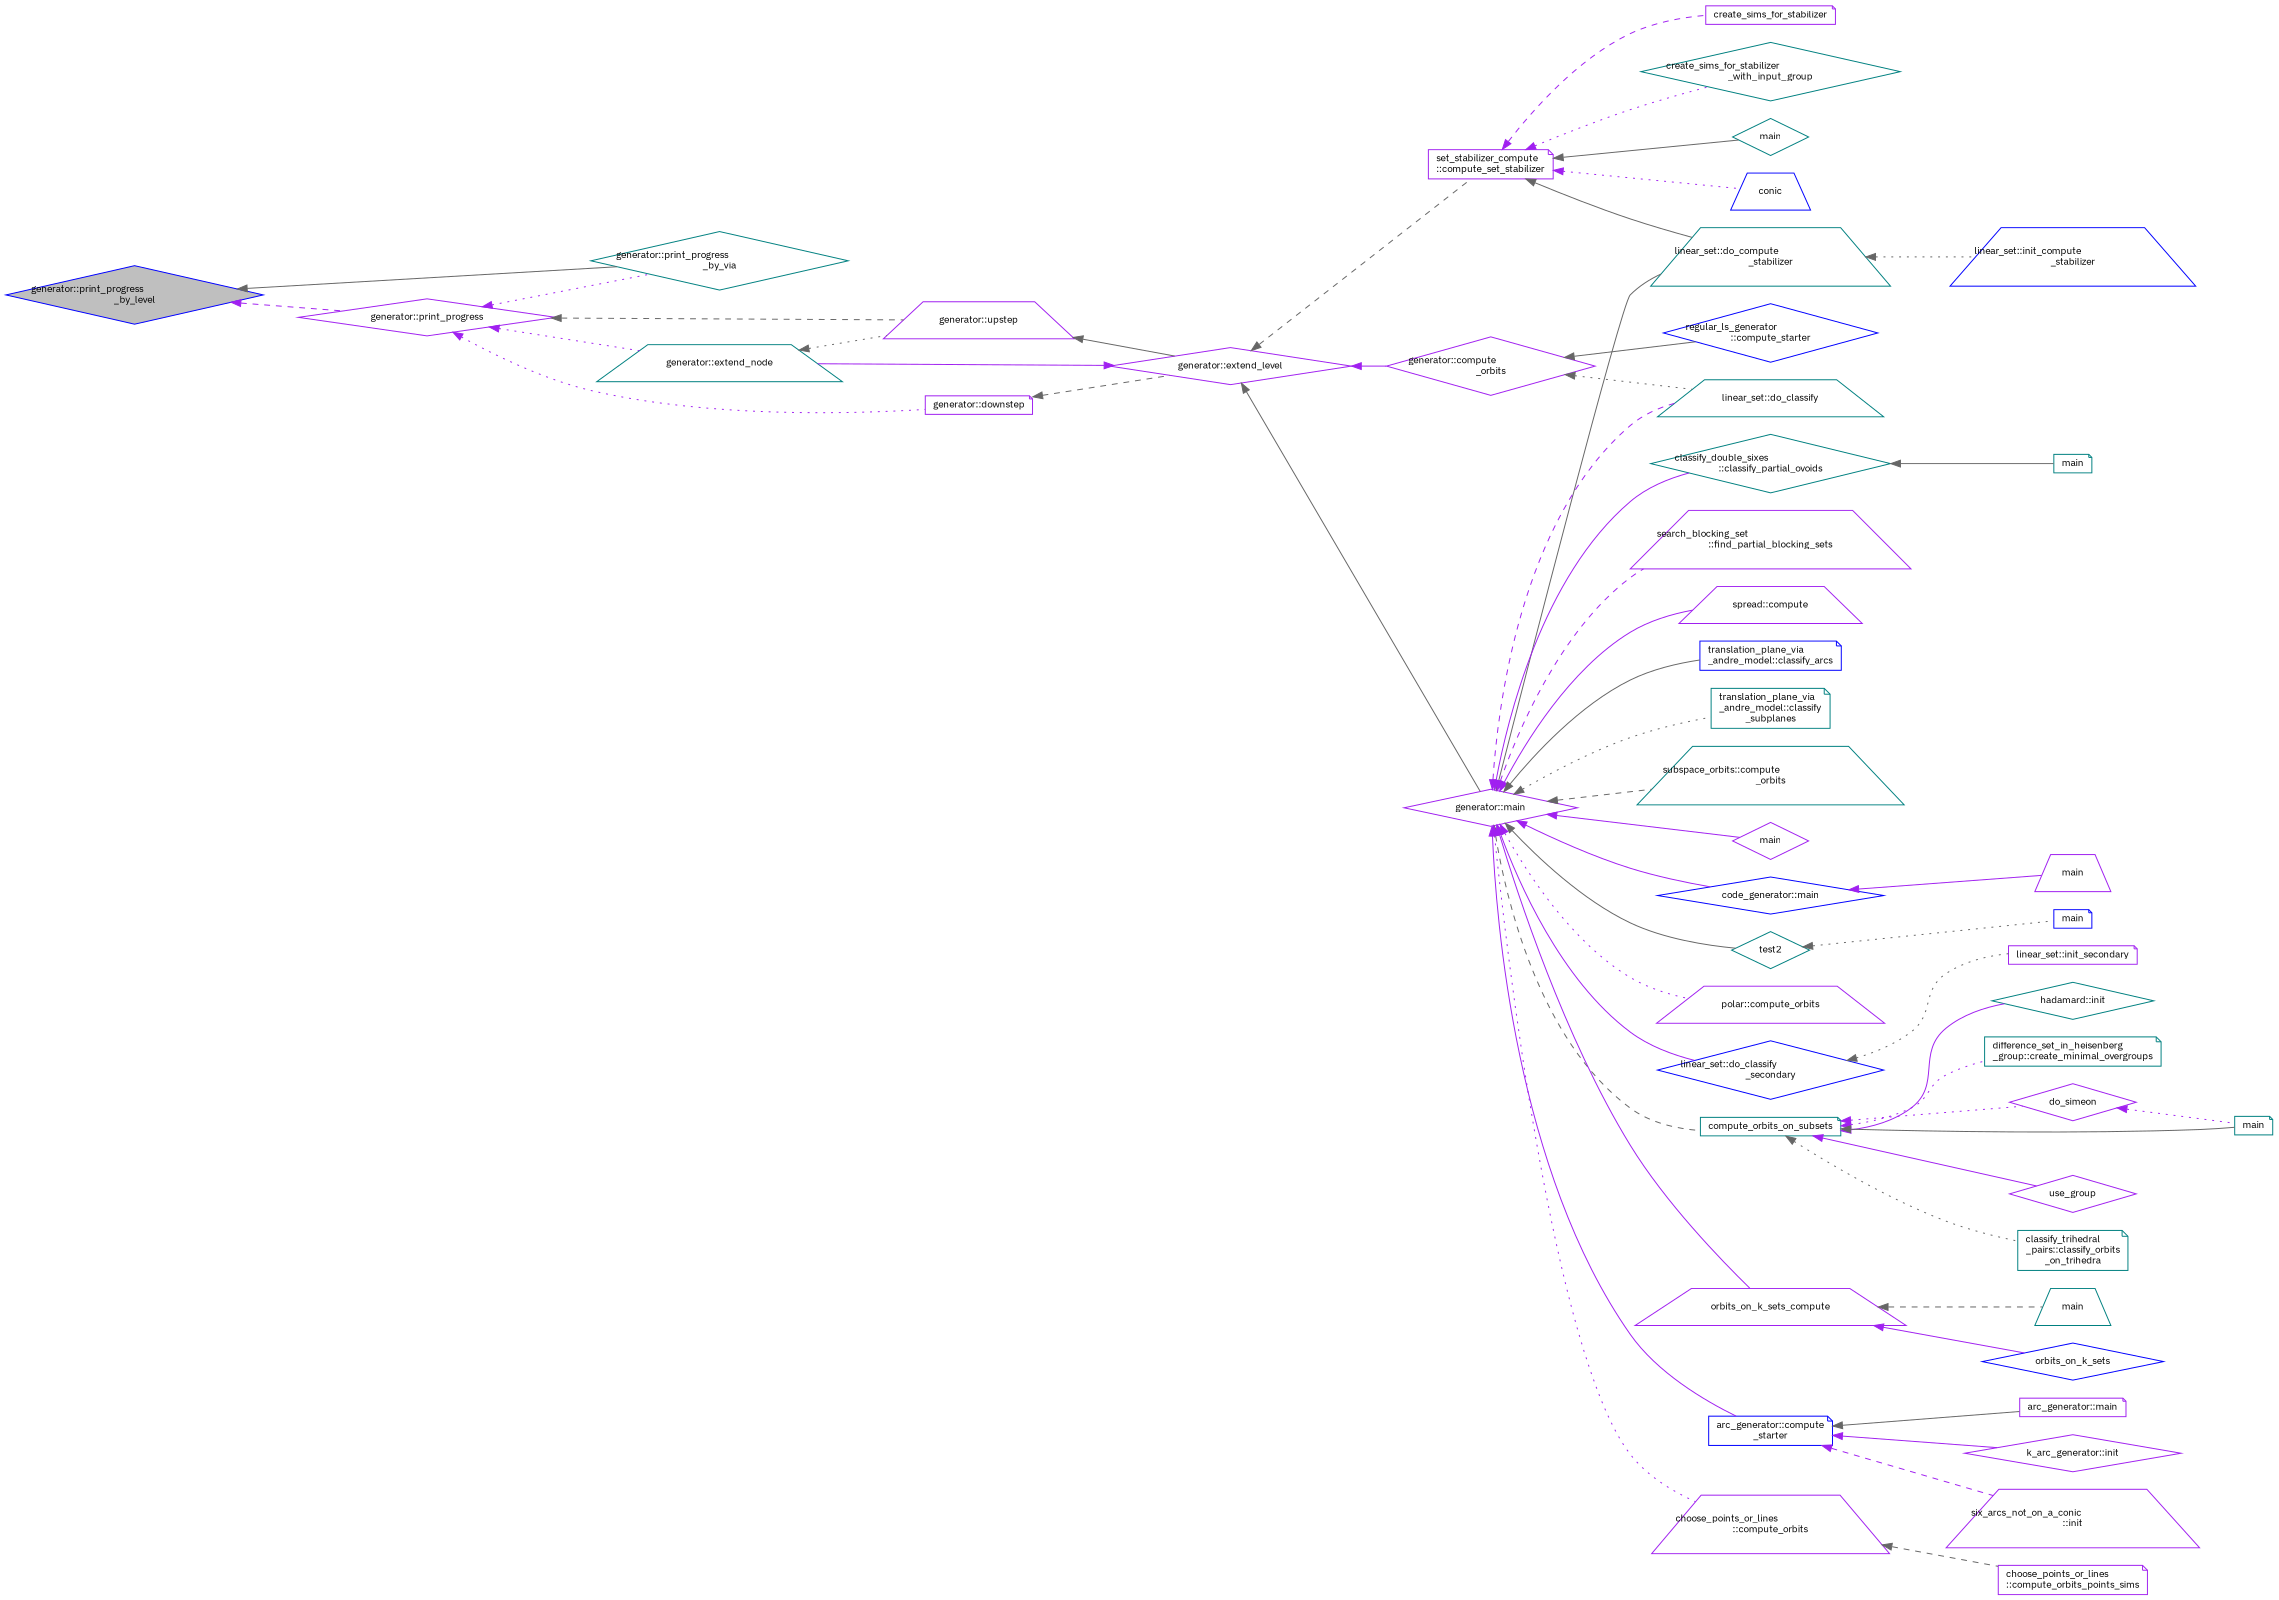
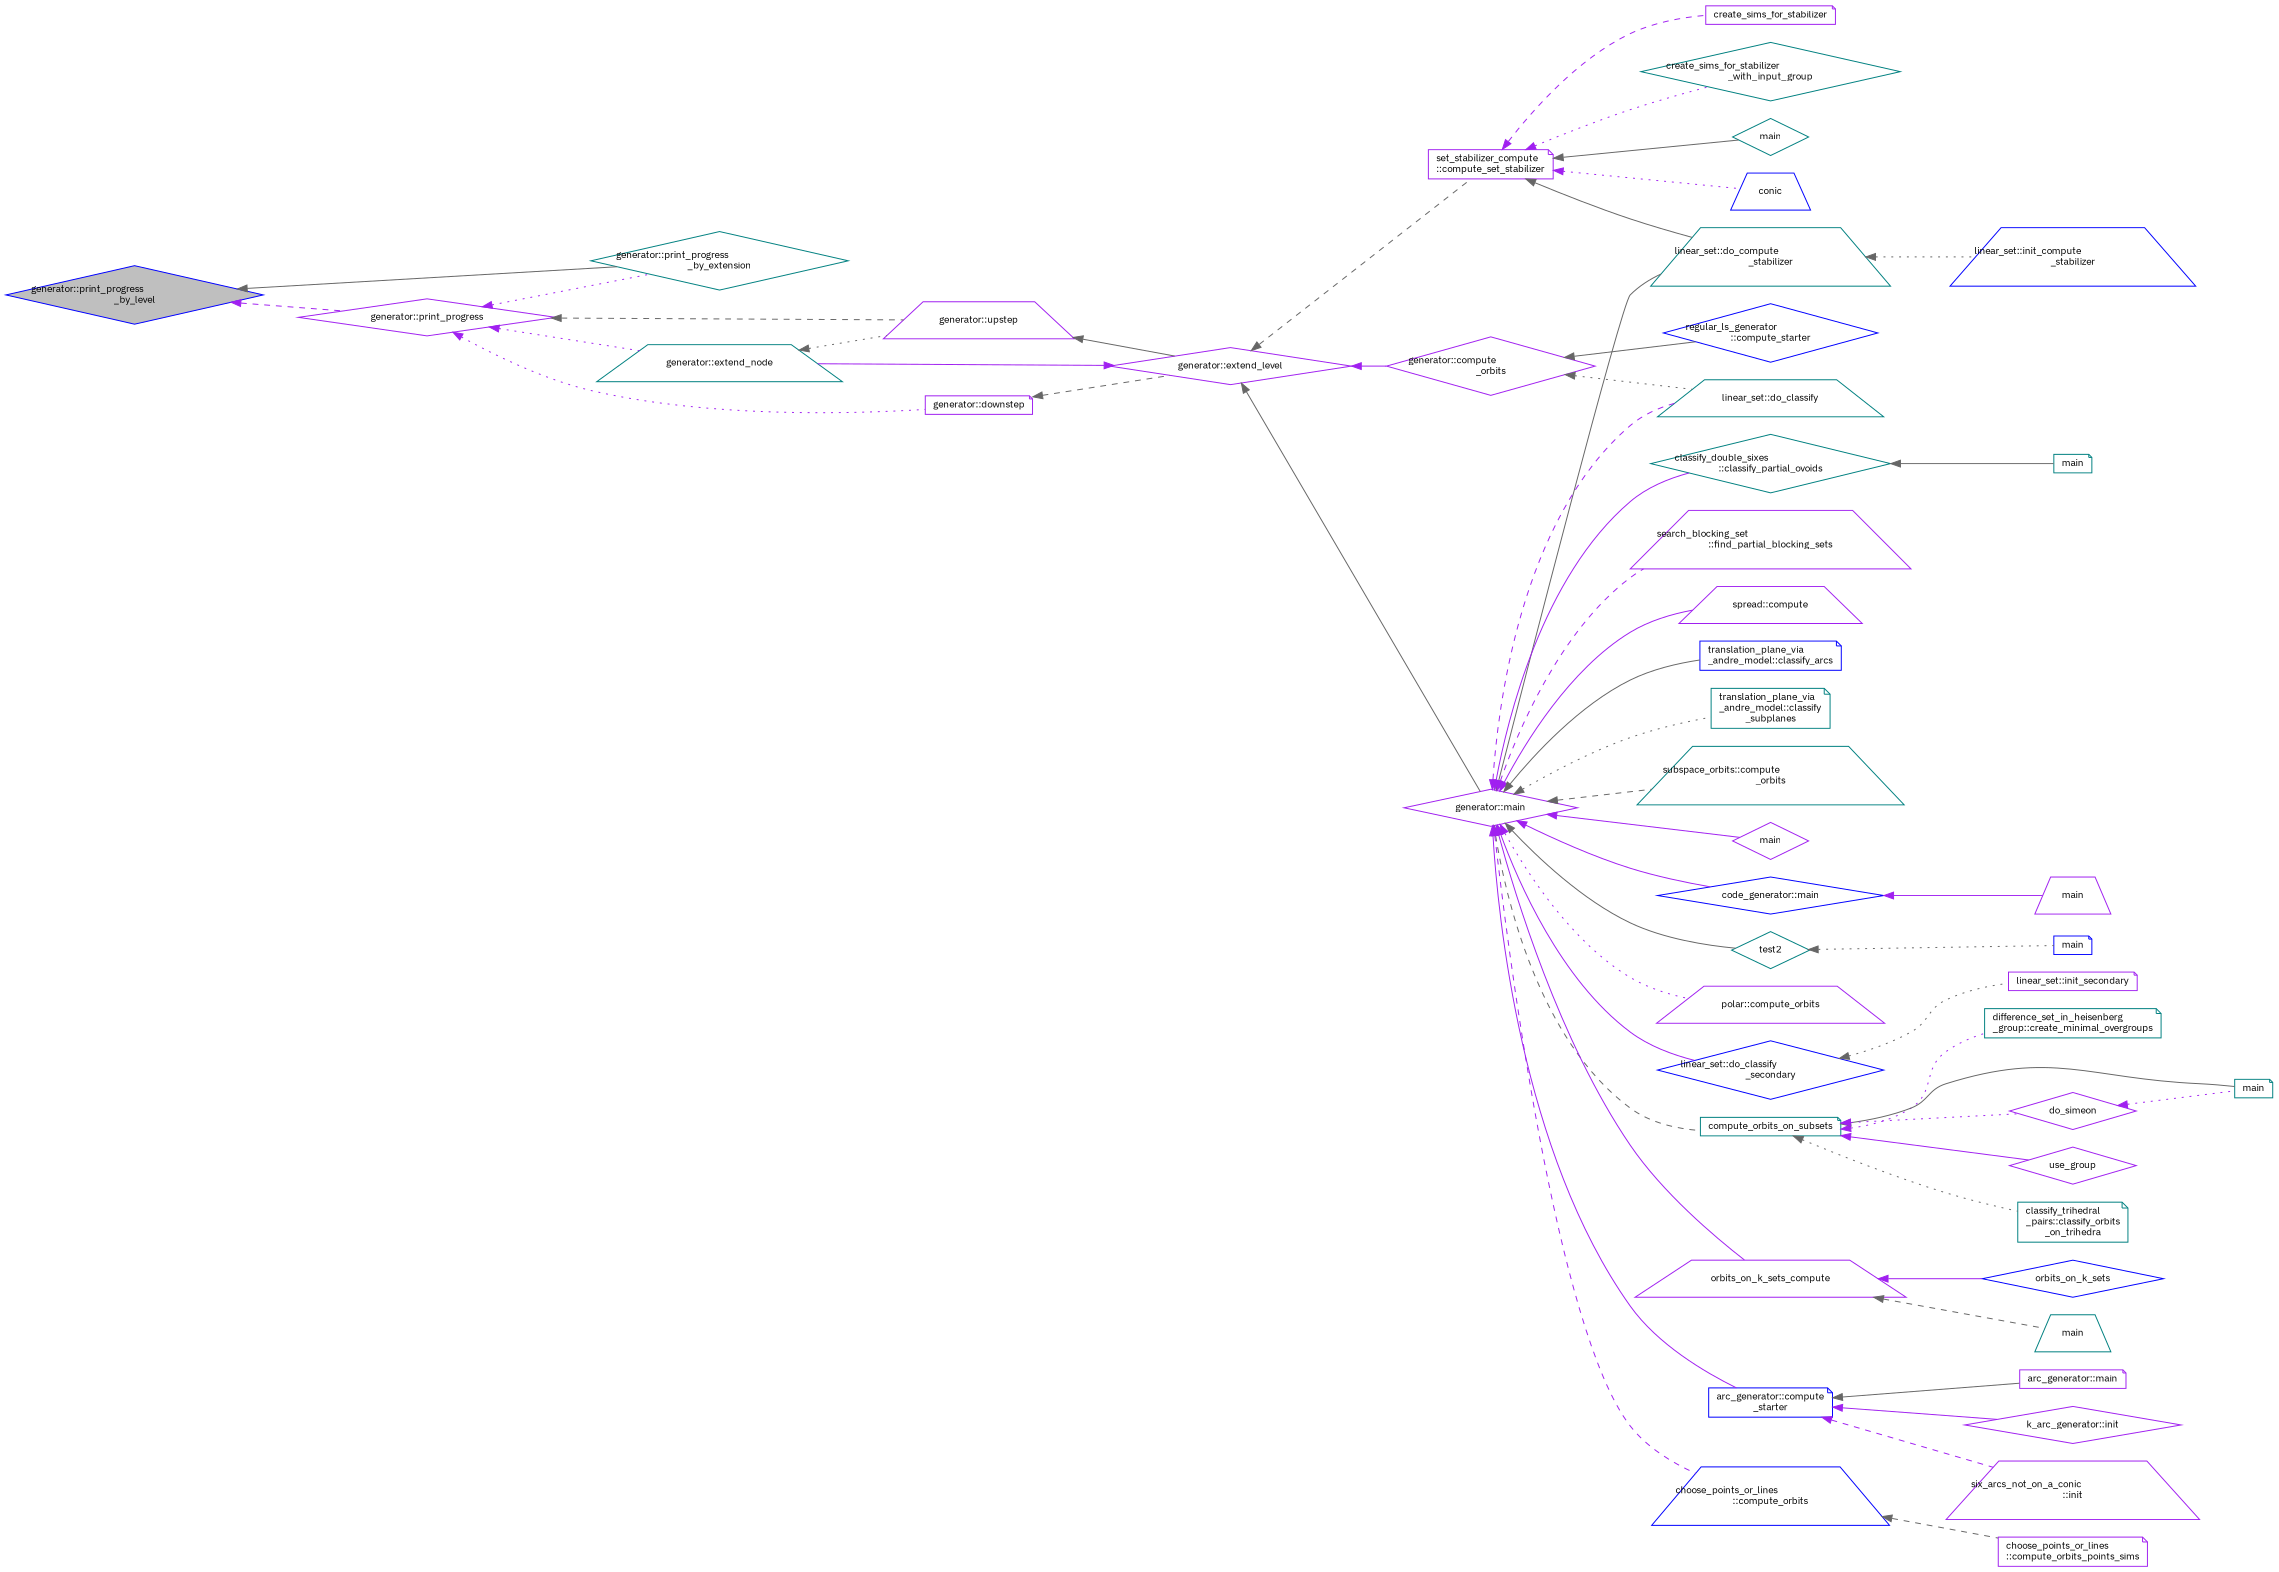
  digraph {
    fontname="IBM Plex Sans"
    rankdir=LR
    node [color=purple fillcolor=white fontname="IBM Plex Sans" fontsize=10 shape=diamond style=filled]
    edge [color=purple dir=back fontname="IBM Plex Sans" fontsize=10 labelfontname=Helvetica labelfontsize=10 style=solid]
    n1 [color=blue fillcolor=grey75 fontcolor=black height=0.2 label="generator::print_progress\l_by_level" width=0.4]
-   n2 [color=teal height=0.2 label="generator::print_progress\l_by_via" width=0.4]
+   n2 [color=teal height=0.2 label="generator::print_progress\l_by_extension" width=0.4]
    n3 [height=0.2 label="generator::print_progress" width=0.4]
    n4 [color=teal height=0.2 label="generator::extend_node" shape=trapezium width=0.4]
    n5 [height=0.2 label="generator::upstep" shape=trapezium width=0.4]
    n6 [height=0.2 label="generator::downstep" shape=note width=0.4]
    n7 [height=0.2 label="generator::extend_level" width=0.4]
    n8 [height=0.2 label="set_stabilizer_compute\l::compute_set_stabilizer" shape=note width=0.4]
    n9 [height=0.2 label="generator::compute\l_orbits" width=0.4]
    n10 [height=0.2 label="generator::main" width=0.4]
    n11 [color=teal height=0.2 label=main width=0.4]
    n12 [color=blue height=0.2 label=conic shape=trapezium width=0.4]
    n13 [color=teal height=0.2 label="linear_set::do_compute\l_stabilizer" shape=trapezium width=0.4]
    n14 [height=0.2 label=create_sims_for_stabilizer shape=note width=0.4]
    n15 [color=teal height=0.2 label="create_sims_for_stabilizer\l_with_input_group" width=0.4]
    n16 [color=blue height=0.2 label="regular_ls_generator\l::compute_starter" width=0.4]
    n17 [color=teal height=0.2 label="linear_set::do_classify" shape=trapezium width=0.4]
    n18 [height=0.2 label=main width=0.4]
    n19 [color=blue height=0.2 label="code_generator::main" width=0.4]
    n20 [color=teal height=0.2 label=test2 width=0.4]
    n21 [height=0.2 label="polar::compute_orbits" shape=trapezium width=0.4]
    n22 [color=blue height=0.2 label="linear_set::do_classify\l_secondary" width=0.4]
    n23 [color=teal height=0.2 label=compute_orbits_on_subsets shape=note width=0.4]
    n24 [height=0.2 label=orbits_on_k_sets_compute shape=trapezium width=0.4]
    n25 [color=blue height=0.2 label="arc_generator::compute\l_starter" shape=note width=0.4]
-   n26 [height=0.2 label="choose_points_or_lines\l::compute_orbits" shape=trapezium width=0.4]
+   n26 [color=blue height=0.2 label="choose_points_or_lines\l::compute_orbits" shape=trapezium width=0.4]
    n27 [color=teal height=0.2 label="classify_double_sixes\l::classify_partial_ovoids" width=0.4]
    n28 [height=0.2 label="search_blocking_set\l::find_partial_blocking_sets" shape=trapezium width=0.4]
    n29 [height=0.2 label="spread::compute" shape=trapezium width=0.4]
    n30 [color=blue height=0.2 label="translation_plane_via\l_andre_model::classify_arcs" shape=note width=0.4]
    n31 [color=teal height=0.2 label="translation_plane_via\l_andre_model::classify\l_subplanes" shape=note width=0.4]
    n32 [color=teal height=0.2 label="subspace_orbits::compute\l_orbits" shape=trapezium width=0.4]
    n33 [color=blue height=0.2 label="linear_set::init_compute\l_stabilizer" shape=trapezium width=0.4]
    n34 [height=0.2 label=main shape=trapezium width=0.4]
    n35 [color=blue height=0.2 label=main shape=note width=0.4]
    n36 [height=0.2 label="linear_set::init_secondary" shape=note width=0.4]
-   n37 [color=teal height=0.2 label="hadamard::init" width=0.4]
    n38 [color=teal height=0.2 label="difference_set_in_heisenberg\l_group::create_minimal_overgroups" shape=note width=0.4]
    n39 [color=teal height=0.2 label=main shape=note width=0.4]
    n40 [height=0.2 label=do_simeon width=0.4]
    n41 [height=0.2 label=use_group width=0.4]
    n42 [color=teal height=0.2 label="classify_trihedral\l_pairs::classify_orbits\l_on_trihedra" shape=note width=0.4]
    n43 [color=teal height=0.2 label=main shape=trapezium width=0.4]
    n44 [color=blue height=0.2 label=orbits_on_k_sets width=0.4]
    n45 [height=0.2 label="arc_generator::main" shape=note width=0.4]
    n46 [height=0.2 label="k_arc_generator::init" width=0.4]
    n47 [height=0.2 label="six_arcs_not_on_a_conic\l::init" shape=trapezium width=0.4]
    n48 [height=0.2 label="choose_points_or_lines\l::compute_orbits_points_sims" shape=note width=0.4]
    n49 [color=teal height=0.2 label=main shape=note width=0.4]
    n1 -> n2 [color=gray40]
    n1 -> n3 [style=dashed]
    n3 -> n2 [style=dotted]
    n3 -> n4 [style=dotted]
    n3 -> n5 [color=gray40 style=dashed]
    n3 -> n6 [style=dotted]
    n4 -> n5 [color=gray40 style=dotted]
    n5 -> n7 [color=gray40]
    n6 -> n7 [color=gray40 style=dashed]
    n7 -> n4
    n7 -> n8 [color=gray40 style=dashed]
    n7 -> n9
    n7 -> n10 [color=gray40]
    n8 -> n11 [color=gray40]
    n8 -> n12 [style=dotted]
    n8 -> n13 [color=gray40]
    n8 -> n14 [style=dashed]
    n8 -> n15 [style=dotted]
    n9 -> n16 [color=gray40]
    n9 -> n17 [color=gray40 style=dotted]
    n10 -> n13 [color=gray40]
    n10 -> n17 [style=dashed]
    n10 -> n18
    n10 -> n19
    n10 -> n20 [color=gray40]
    n10 -> n21 [style=dotted]
    n10 -> n22
    n10 -> n23 [color=gray40 style=dashed]
    n10 -> n24
    n10 -> n25
-   n10 -> n26 [style=dotted]
+   n10 -> n26 [style=dashed]
    n10 -> n27
    n10 -> n28 [style=dashed]
    n10 -> n29
    n10 -> n30 [color=gray40]
    n10 -> n31 [color=gray40 style=dotted]
    n10 -> n32 [color=gray40 style=dashed]
    n13 -> n33 [color=gray40 style=dotted]
    n19 -> n34
    n20 -> n35 [color=gray40 style=dotted]
    n22 -> n36 [color=gray40 style=dotted]
-   n23 -> n37
    n23 -> n38 [style=dotted]
    n23 -> n39 [color=gray40]
    n23 -> n40 [style=dotted]
    n23 -> n41
    n23 -> n42 [color=gray40 style=dotted]
    n24 -> n43 [color=gray40 style=dashed]
    n24 -> n44
    n25 -> n45 [color=gray40]
    n25 -> n46
    n25 -> n47 [style=dashed]
    n26 -> n48 [color=gray40 style=dashed]
    n27 -> n49 [color=gray40]
    n40 -> n39 [style=dotted]
  }
